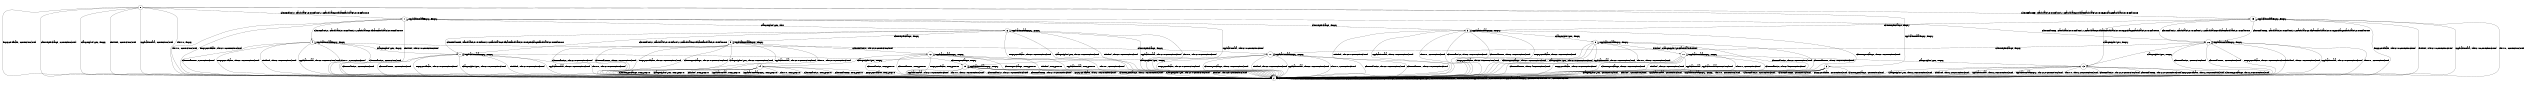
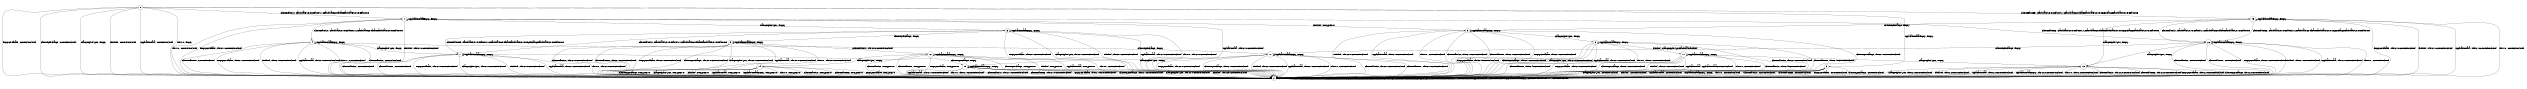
  digraph {
    node [shape=circle]
    n1 [label=0]
    n2 [label=1]
    n3 [label=2]
    n4 [label=3]
    n5 [label=15]
    n6 [label=4]
    n7 [label=5]
    n8 [label=6]
    n9 [label=26]
    n10 [label=13]
    n11 [label=7]
    n12 [label=17]
    n13 [label=8]
    n14 [label=9]
    n15 [label=19]
    n16 [label=11]
    n17 [label=12]
    n18 [label=14]
    n1 -> n2 [label="ClientHelloRSA / HandshakeServerHelloTLSv12HandshakeCertificateHandshakeServerHelloDone"]
    n1 -> n3 [label="EmptyCertificate / ConnectionClosed"]
    n1 -> n3 [label="ClientKeyExchange / ConnectionClosed"]
    n1 -> n3 [label="ChangeCipherSpec / Empty"]
    n1 -> n3 [label="Finished / ConnectionClosed"]
    n1 -> n3 [label="ApplicationData / ConnectionClosed"]
    n1 -> n3 [label="Alert10 / Empty"]
    n1 -> n4 [label="ApplicationDataEmpty / Empty"]
    n1 -> n5 [label="ClientHelloDHE / HandshakeServerHelloTLSv12HandshakeCertificateHandshakeServerKeyExchangeHandshakeServerHelloDone"]
    n2 -> n2 [label="ApplicationDataEmpty / Empty"]
    n2 -> n3 [label="EmptyCertificate / Alert2.10ConnectionClosed"]
    n2 -> n3 [label="Finished / Alert2.10ConnectionClosed"]
    n2 -> n3 [label="ApplicationData / Alert2.10ConnectionClosed"]
    n2 -> n3 [label="Alert10 / ConnectionClosed"]
    n2 -> n6 [label="ClientHelloRSA / HandshakeServerHelloTLSv12HandshakeCertificateHandshakeServerHelloDone"]
-   n2 -> n7 [label="ClientKeyExchange / Empty"]
-   n2 -> n8 [label="ChangeCipherSpec / Alert"]
+   n2 -> n7 [label="Finished / DecryptError"]
+   n2 -> n8 [label="ChangeCipherSpec / Empty"]
    n2 -> n9 [label="ClientHelloDHE / HandshakeServerHelloTLSv12HandshakeCertificateHandshakeServerKeyExchangeHandshakeServerHelloDone"]
    n3 -> n3 [label="ClientHelloRSA / ConnectionClosed"]
    n3 -> n3 [label="ClientHelloDHE / ConnectionClosed"]
    n3 -> n3 [label="EmptyCertificate / ConnectionClosed"]
    n3 -> n3 [label="ClientKeyExchange / ConnectionClosed"]
    n3 -> n3 [label="ChangeCipherSpec / ConnectionClosed"]
    n3 -> n3 [label="Finished / ConnectionClosed"]
    n3 -> n3 [label="ApplicationData / ConnectionClosed"]
    n3 -> n3 [label="ApplicationDataEmpty / ConnectionClosed"]
    n3 -> n3 [label="Alert10 / ConnectionClosed"]
    n4 -> n3 [label="ClientHelloRSA / ConnectionClosed"]
    n4 -> n3 [label="ClientHelloDHE / ConnectionClosed"]
    n4 -> n3 [label="EmptyCertificate / ConnectionClosed"]
    n4 -> n3 [label="ClientKeyExchange / ConnectionClosed"]
    n4 -> n3 [label="ChangeCipherSpec / ConnectionClosed"]
    n4 -> n3 [label="Finished / ConnectionClosed"]
    n4 -> n3 [label="ApplicationData / ConnectionClosed"]
    n4 -> n3 [label="ApplicationDataEmpty / Empty"]
    n4 -> n3 [label="Alert10 / ConnectionClosed"]
    n5 -> n3 [label="EmptyCertificate / Alert2.10ConnectionClosed"]
    n5 -> n3 [label="Finished / Alert2.10ConnectionClosed"]
    n5 -> n3 [label="ApplicationData / Alert2.10ConnectionClosed"]
    n5 -> n3 [label="Alert10 / ConnectionClosed"]
    n5 -> n5 [label="ApplicationDataEmpty / Empty"]
    n5 -> n7 [label="ClientKeyExchange / Empty"]
    n5 -> n9 [label="ClientHelloRSA / HandshakeServerHelloTLSv12HandshakeCertificateHandshakeServerHelloDone"]
    n5 -> n9 [label="ClientHelloDHE / HandshakeServerHelloTLSv12HandshakeCertificateHandshakeServerKeyExchangeHandshakeServerHelloDone"]
    n5 -> n10 [label="ChangeCipherSpec / Empty"]
    n6 -> n3 [label="ClientHelloRSA / ConnectionClosed"]
    n6 -> n3 [label="ClientHelloDHE / ConnectionClosed"]
    n6 -> n3 [label="EmptyCertificate / Alert2.10ConnectionClosed"]
    n6 -> n3 [label="Finished / Alert2.10ConnectionClosed"]
    n6 -> n3 [label="ApplicationData / Alert2.10ConnectionClosed"]
    n6 -> n3 [label="Alert10 / ConnectionClosed"]
    n6 -> n6 [label="ApplicationDataEmpty / Empty"]
    n6 -> n11 [label="ChangeCipherSpec / Empty"]
    n6 -> n12 [label="ClientKeyExchange / Empty"]
    n7 -> n3 [label="ClientHelloRSA / Alert2.10ConnectionClosed"]
    n7 -> n3 [label="ClientHelloDHE / Alert2.10ConnectionClosed"]
    n7 -> n3 [label="EmptyCertificate / Alert2.10ConnectionClosed"]
    n7 -> n3 [label="ClientKeyExchange / Alert2.10ConnectionClosed"]
    n7 -> n3 [label="Finished / Alert2.10ConnectionClosed"]
    n7 -> n3 [label="ApplicationData / Alert2.10ConnectionClosed"]
    n7 -> n3 [label="Alert10 / ConnectionClosed"]
    n7 -> n7 [label="ApplicationDataEmpty / Empty"]
    n7 -> n13 [label="ChangeCipherSpec / Empty"]
    n8 -> n3 [label="EmptyCertificate / Alert2.10ConnectionClosed"]
    n8 -> n3 [label="ChangeCipherSpec / Alert2.10ConnectionClosed"]
    n8 -> n3 [label="Finished / Alert2.10ConnectionClosed"]
    n8 -> n3 [label="ApplicationData / Alert2.10ConnectionClosed"]
    n8 -> n3 [label="Alert10 / Alert2.10ConnectionClosed"]
    n8 -> n8 [label="ApplicationDataEmpty / Empty"]
    n8 -> n11 [label="ClientHelloRSA / HandshakeServerHelloTLSv12HandshakeCertificateHandshakeServerHelloDone"]
    n8 -> n11 [label="ClientHelloDHE / HandshakeServerHelloTLSv12HandshakeCertificateHandshakeServerKeyExchangeHandshakeServerHelloDone"]
    n8 -> n14 [label="ClientKeyExchange / Empty"]
    n9 -> n3 [label="ClientHelloRSA / ConnectionClosed"]
    n9 -> n3 [label="ClientHelloDHE / ConnectionClosed"]
    n9 -> n3 [label="EmptyCertificate / Alert2.10ConnectionClosed"]
    n9 -> n3 [label="Finished / Alert2.10ConnectionClosed"]
    n9 -> n3 [label="ApplicationData / Alert2.10ConnectionClosed"]
    n9 -> n3 [label="Alert10 / ConnectionClosed"]
    n9 -> n9 [label="ApplicationDataEmpty / Empty"]
    n9 -> n10 [label="ChangeCipherSpec / Empty"]
    n9 -> n12 [label="ClientKeyExchange / Empty"]
    n10 -> n3 [label="ClientHelloRSA / Alert2.20ConnectionClosed"]
    n10 -> n3 [label="ClientHelloDHE / Alert2.20ConnectionClosed"]
    n10 -> n3 [label="EmptyCertificate / Alert2.20ConnectionClosed"]
    n10 -> n3 [label="ClientKeyExchange / Alert2.20ConnectionClosed"]
    n10 -> n3 [label="ChangeCipherSpec / Alert2.20ConnectionClosed"]
    n10 -> n3 [label="Finished / Alert2.20ConnectionClosed"]
    n10 -> n3 [label="ApplicationData / Alert2.20ConnectionClosed"]
    n10 -> n3 [label="ApplicationDataEmpty / Alert2.20ConnectionClosed"]
    n10 -> n3 [label="Alert10 / Alert2.20ConnectionClosed"]
    n11 -> n3 [label="ClientHelloRSA / ConnectionClosed"]
    n11 -> n3 [label="ClientHelloDHE / ConnectionClosed"]
    n11 -> n3 [label="EmptyCertificate / Alert2.10ConnectionClosed"]
    n11 -> n3 [label="ChangeCipherSpec / Alert2.10ConnectionClosed"]
    n11 -> n3 [label="Finished / Alert2.10ConnectionClosed"]
    n11 -> n3 [label="ApplicationData / Alert2.10ConnectionClosed"]
    n11 -> n3 [label="Alert10 / Alert2.10ConnectionClosed"]
    n11 -> n11 [label="ApplicationDataEmpty / Empty"]
    n11 -> n15 [label="ClientKeyExchange / Empty"]
    n12 -> n3 [label="ClientHelloRSA / Alert2.10ConnectionClosed"]
    n12 -> n3 [label="ClientHelloDHE / Alert2.10ConnectionClosed"]
    n12 -> n3 [label="EmptyCertificate / Alert2.10ConnectionClosed"]
    n12 -> n3 [label="ClientKeyExchange / Alert2.10ConnectionClosed"]
    n12 -> n3 [label="Finished / Alert2.10ConnectionClosed"]
    n12 -> n3 [label="ApplicationData / Alert2.10ConnectionClosed"]
    n12 -> n3 [label="Alert10 / ConnectionClosed"]
    n12 -> n12 [label="ApplicationDataEmpty / Empty"]
    n12 -> n15 [label="ChangeCipherSpec / Empty"]
    n13 -> n3 [label="ClientHelloRSA / Alert2.10ConnectionClosed"]
    n13 -> n3 [label="ClientHelloDHE / Alert2.10ConnectionClosed"]
    n13 -> n3 [label="EmptyCertificate / Alert2.10ConnectionClosed"]
    n13 -> n3 [label="ClientKeyExchange / Alert2.10ConnectionClosed"]
    n13 -> n3 [label="ChangeCipherSpec / Alert2.10ConnectionClosed"]
    n13 -> n3 [label="ApplicationData / Alert2.10ConnectionClosed"]
    n13 -> n3 [label="Alert10 / Alert2.10ConnectionClosed"]
    n13 -> n13 [label="ApplicationDataEmpty / Empty"]
    n13 -> n16 [label="Finished / ChangeCipherSpecHandshakeFinished"]
    n14 -> n3 [label="ClientHelloRSA / Alert2.10ConnectionClosed"]
    n14 -> n3 [label="ClientHelloDHE / Alert2.10ConnectionClosed"]
    n14 -> n3 [label="EmptyCertificate / Alert2.10ConnectionClosed"]
    n14 -> n3 [label="ClientKeyExchange / Alert2.10ConnectionClosed"]
    n14 -> n3 [label="ChangeCipherSpec / Alert2.10ConnectionClosed"]
    n14 -> n3 [label="ApplicationData / Alert2.10ConnectionClosed"]
    n14 -> n3 [label="Alert10 / Alert2.10ConnectionClosed"]
    n14 -> n14 [label="ApplicationDataEmpty / Empty"]
    n14 -> n17 [label="ClientHelloRSA / Alert2.20ConnectionClosed"]
    n15 -> n3 [label="ClientHelloRSA / Alert2.10ConnectionClosed"]
    n15 -> n3 [label="ClientHelloDHE / Alert2.10ConnectionClosed"]
    n15 -> n3 [label="EmptyCertificate / Alert2.10ConnectionClosed"]
    n15 -> n3 [label="ClientKeyExchange / Alert2.10ConnectionClosed"]
    n15 -> n3 [label="ChangeCipherSpec / Alert2.10ConnectionClosed"]
    n15 -> n3 [label="Finished / Alert2.51ConnectionClosed"]
    n15 -> n3 [label="ApplicationData / Alert2.10ConnectionClosed"]
    n15 -> n3 [label="Alert10 / Alert2.10ConnectionClosed"]
    n15 -> n15 [label="ApplicationDataEmpty / Empty"]
    n16 -> n3 [label="ClientHelloRSA / Alert2.40ConnectionClosed"]
    n16 -> n3 [label="ClientHelloDHE / Alert2.40ConnectionClosed"]
    n16 -> n3 [label="EmptyCertificate / Alert2.10ConnectionClosed"]
    n16 -> n3 [label="ClientKeyExchange / Alert2.10ConnectionClosed"]
    n16 -> n3 [label="Finished / Alert2.10ConnectionClosed"]
    n16 -> n3 [label="ApplicationData / ApplicationDataConnectionClosed"]
    n16 -> n3 [label="Alert10 / ConnectionClosed"]
    n16 -> n10 [label="ChangeCipherSpec / Empty"]
    n16 -> n16 [label="ApplicationDataEmpty / Empty"]
    n17 -> n3 [label="ClientHelloRSA / DecryptError"]
    n17 -> n3 [label="ClientHelloDHE / DecryptError"]
    n17 -> n3 [label="EmptyCertificate / DecryptError"]
    n17 -> n3 [label="ClientKeyExchange / DecryptError"]
    n17 -> n3 [label="Finished / DecryptError"]
    n17 -> n3 [label="ApplicationData / DecryptError"]
    n17 -> n3 [label="Alert10 / ConnectionClosed"]
    n17 -> n17 [label="ApplicationDataEmpty / Empty"]
    n17 -> n18 [label="ChangeCipherSpec / Empty"]
    n18 -> n3 [label="ClientHelloRSA / DecryptError"]
    n18 -> n3 [label="ClientHelloDHE / DecryptError"]
    n18 -> n3 [label="EmptyCertificate / DecryptError"]
    n18 -> n3 [label="ClientKeyExchange / DecryptError"]
    n18 -> n3 [label="ChangeCipherSpec / DecryptError"]
    n18 -> n3 [label="Finished / DecryptError"]
    n18 -> n3 [label="ApplicationData / DecryptError"]
    n18 -> n3 [label="ApplicationDataEmpty / DecryptError"]
    n18 -> n3 [label="Alert10 / DecryptError"]
  }
